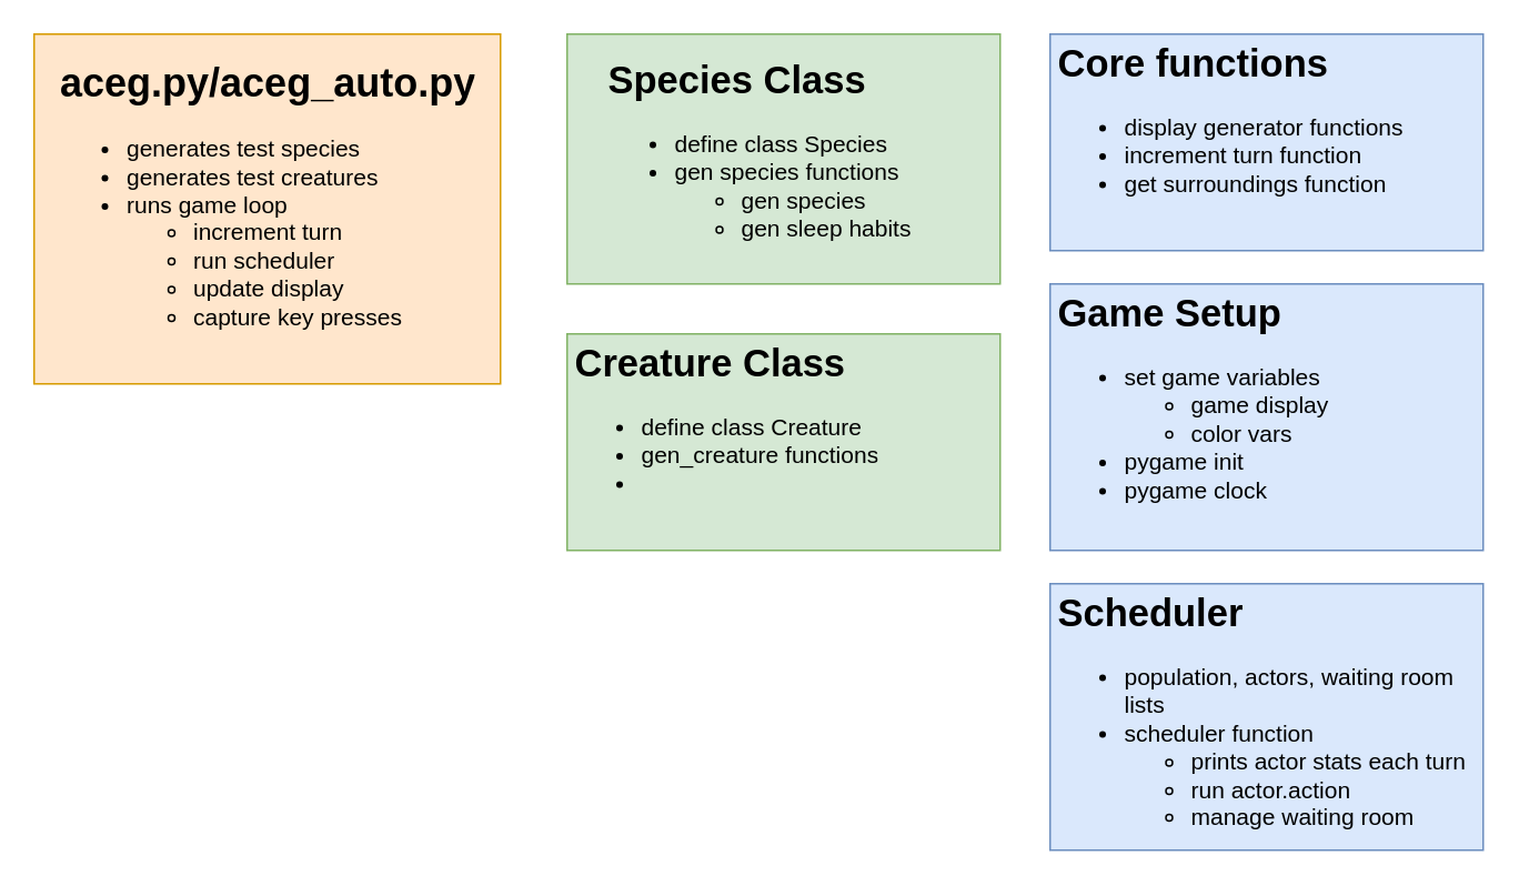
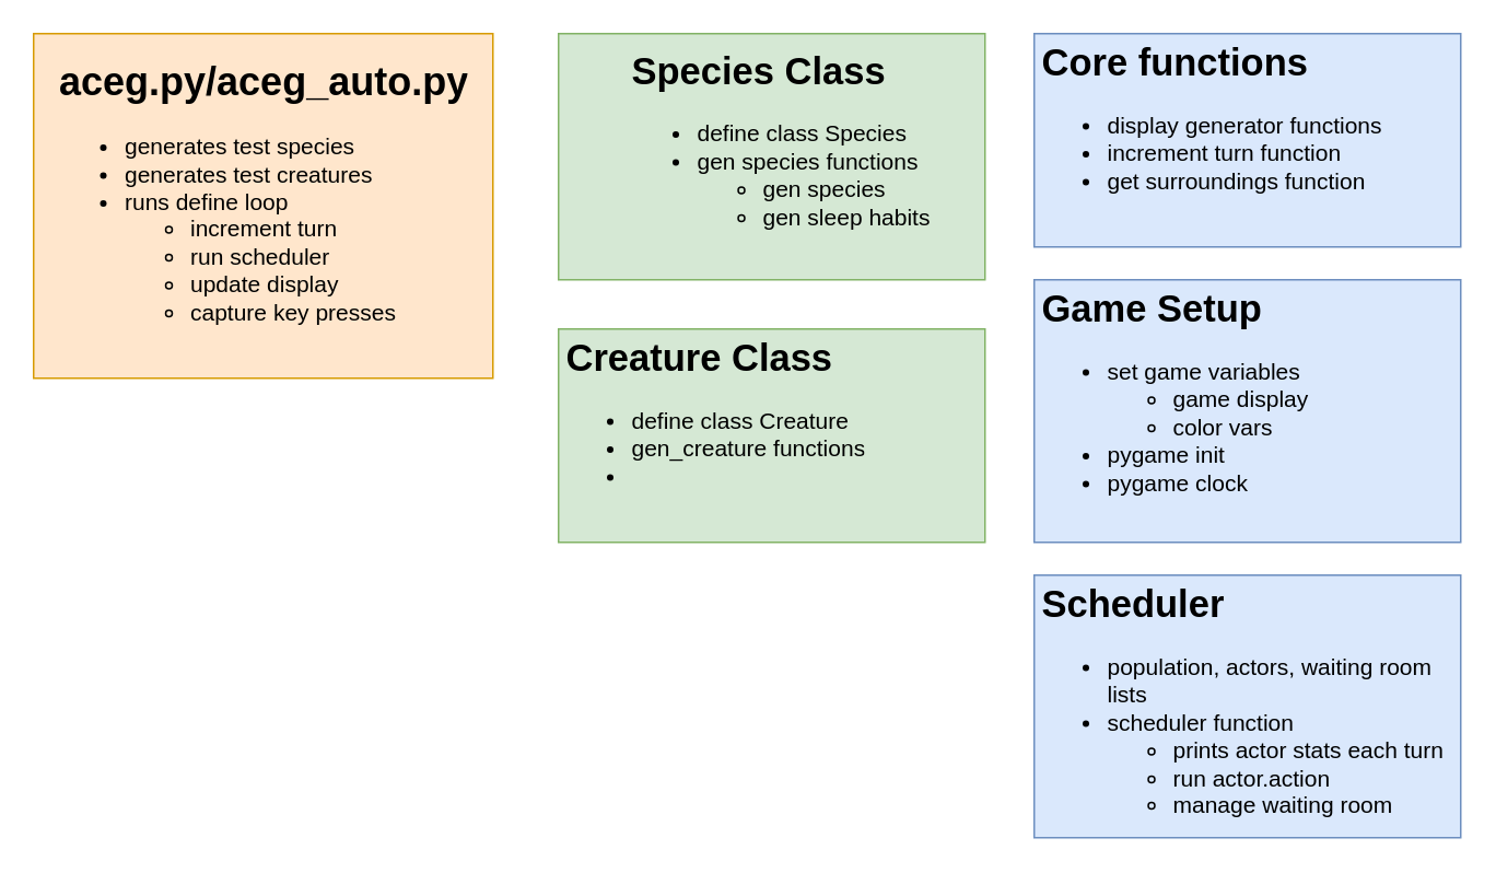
  <mxCell id="0" />
  <mxCell id="1" parent="0" />
  <mxCell id="2" value="" style="group" vertex="1" connectable="0" parent="1"><mxGeometry x="340" y="20" width="260" height="150" as="geometry" /></mxCell>
  <mxCell id="3" value="" style="rounded=0;whiteSpace=wrap;html=1;fontSize=23;fillColor=#d5e8d4;strokeColor=#82b366;" vertex="1" parent="2"><mxGeometry width="260" height="150" as="geometry" /></mxCell>
- <mxCell id="4" value="&lt;h1 style=&quot;font-size: 23px;&quot;&gt;Species Class&lt;/h1&gt;&lt;p&gt;&lt;/p&gt;&lt;ul&gt;&lt;li&gt;define class Species&lt;/li&gt;&lt;li&gt;gen species functions&lt;/li&gt;&lt;ul&gt;&lt;li&gt;gen species&lt;/li&gt;&lt;li&gt;gen sleep habits&lt;/li&gt;&lt;/ul&gt;&lt;/ul&gt;&lt;p&gt;&lt;/p&gt;" style="text;html=1;strokeColor=none;fillColor=none;spacing=5;spacingTop=-20;whiteSpace=wrap;overflow=hidden;rounded=0;fontSize=14;" vertex="1" parent="2"><mxGeometry x="20" y="10" width="190" height="120" as="geometry" /></mxCell>
+ <mxCell id="4" value="&lt;h1 style=&quot;font-size: 23px;&quot;&gt;Species Class&lt;/h1&gt;&lt;p&gt;&lt;/p&gt;&lt;ul&gt;&lt;li&gt;define class Species&lt;/li&gt;&lt;li&gt;gen species functions&lt;/li&gt;&lt;ul&gt;&lt;li&gt;gen species&lt;/li&gt;&lt;li&gt;gen sleep habits&lt;/li&gt;&lt;/ul&gt;&lt;/ul&gt;&lt;p&gt;&lt;/p&gt;" style="text;html=1;strokeColor=none;fillColor=none;spacing=5;spacingTop=-20;whiteSpace=wrap;overflow=hidden;rounded=0;fontSize=14;" vertex="1" parent="2"><mxGeometry x="40" y="5" width="190" height="120" as="geometry" /></mxCell>
  <mxCell id="5" value="&lt;h1 style=&quot;font-size: 23px;&quot;&gt;Creature Class&lt;/h1&gt;&lt;p&gt;&lt;/p&gt;&lt;ul&gt;&lt;li&gt;define class Creature&lt;/li&gt;&lt;li&gt;gen_creature functions&lt;/li&gt;&lt;li&gt;&lt;br&gt;&lt;/li&gt;&lt;/ul&gt;&lt;p&gt;&lt;/p&gt;" style="text;html=1;strokeColor=#82b366;fillColor=#d5e8d4;spacing=5;spacingTop=-20;whiteSpace=wrap;overflow=hidden;rounded=0;fontSize=14;" vertex="1" parent="1"><mxGeometry x="340" y="200" width="260" height="130" as="geometry" /></mxCell>
  <mxCell id="6" value="&lt;h1 style=&quot;font-size: 23px;&quot;&gt;Core functions&lt;/h1&gt;&lt;p&gt;&lt;/p&gt;&lt;ul&gt;&lt;li&gt;display generator functions&lt;/li&gt;&lt;li&gt;increment turn function&lt;/li&gt;&lt;li&gt;get surroundings function&lt;/li&gt;&lt;/ul&gt;&lt;p&gt;&lt;/p&gt;" style="text;html=1;strokeColor=#6c8ebf;fillColor=#dae8fc;spacing=5;spacingTop=-20;whiteSpace=wrap;overflow=hidden;rounded=0;fontSize=14;" vertex="1" parent="1"><mxGeometry x="630" y="20" width="260" height="130" as="geometry" /></mxCell>
  <mxCell id="7" value="&lt;h1 style=&quot;font-size: 23px;&quot;&gt;Game Setup&lt;/h1&gt;&lt;p&gt;&lt;/p&gt;&lt;ul&gt;&lt;li&gt;set game variables&lt;/li&gt;&lt;ul&gt;&lt;li&gt;game display&lt;/li&gt;&lt;li&gt;color vars&lt;/li&gt;&lt;/ul&gt;&lt;li&gt;pygame init&lt;/li&gt;&lt;li&gt;pygame clock&lt;/li&gt;&lt;/ul&gt;&lt;p&gt;&lt;/p&gt;" style="text;html=1;strokeColor=#6c8ebf;fillColor=#dae8fc;spacing=5;spacingTop=-20;whiteSpace=wrap;overflow=hidden;rounded=0;fontSize=14;" vertex="1" parent="1"><mxGeometry x="630" y="170" width="260" height="160" as="geometry" /></mxCell>
  <mxCell id="8" value="&lt;h1 style=&quot;font-size: 23px;&quot;&gt;Scheduler&lt;/h1&gt;&lt;p&gt;&lt;/p&gt;&lt;ul&gt;&lt;li&gt;population, actors, waiting room lists&lt;/li&gt;&lt;li&gt;scheduler function&lt;/li&gt;&lt;ul&gt;&lt;li&gt;prints actor stats each turn&lt;/li&gt;&lt;li&gt;run actor.action&lt;/li&gt;&lt;li&gt;manage waiting room&lt;/li&gt;&lt;/ul&gt;&lt;/ul&gt;&lt;p&gt;&lt;/p&gt;" style="text;html=1;strokeColor=#6c8ebf;fillColor=#dae8fc;spacing=5;spacingTop=-20;whiteSpace=wrap;overflow=hidden;rounded=0;fontSize=14;" vertex="1" parent="1"><mxGeometry x="630" y="350" width="260" height="160" as="geometry" /></mxCell>
  <mxCell id="9" value="" style="group" vertex="1" connectable="0" parent="1"><mxGeometry x="20" y="20" width="320" height="240" as="geometry" /></mxCell>
  <mxCell id="10" value="" style="rounded=0;whiteSpace=wrap;html=1;fontSize=23;fillColor=#ffe6cc;strokeColor=#d79b00;" vertex="1" parent="9"><mxGeometry width="280" height="210" as="geometry" /></mxCell>
- <mxCell id="11" value="&lt;h1&gt;aceg.py/aceg_auto.py&lt;/h1&gt;&lt;h1 style=&quot;font-size: 14px;&quot;&gt;&lt;ul&gt;&lt;li&gt;&lt;span style=&quot;font-weight: normal;&quot;&gt;generates test species&lt;/span&gt;&lt;/li&gt;&lt;li&gt;&lt;span style=&quot;font-weight: normal;&quot;&gt;generates test creatures&lt;/span&gt;&lt;/li&gt;&lt;li&gt;&lt;span style=&quot;font-weight: normal;&quot;&gt;runs game loop&lt;/span&gt;&lt;/li&gt;&lt;ul&gt;&lt;li&gt;&lt;span style=&quot;font-weight: normal;&quot;&gt;increment turn&lt;/span&gt;&lt;/li&gt;&lt;li&gt;&lt;span style=&quot;font-weight: normal;&quot;&gt;run scheduler&lt;/span&gt;&lt;/li&gt;&lt;li&gt;&lt;span style=&quot;font-weight: normal;&quot;&gt;update display&lt;/span&gt;&lt;/li&gt;&lt;li&gt;&lt;span style=&quot;font-weight: normal;&quot;&gt;capture key presses&lt;/span&gt;&lt;/li&gt;&lt;/ul&gt;&lt;/ul&gt;&lt;/h1&gt;" style="text;html=1;strokeColor=none;fillColor=none;spacing=5;spacingTop=-20;whiteSpace=wrap;overflow=hidden;rounded=0;" vertex="1" parent="9"><mxGeometry x="10.667" y="10" width="309.333" height="230" as="geometry" /></mxCell>
+ <mxCell id="11" value="&lt;h1&gt;aceg.py/aceg_auto.py&lt;/h1&gt;&lt;h1 style=&quot;font-size: 14px;&quot;&gt;&lt;ul&gt;&lt;li&gt;&lt;span style=&quot;font-weight: normal;&quot;&gt;generates test species&lt;/span&gt;&lt;/li&gt;&lt;li&gt;&lt;span style=&quot;font-weight: normal;&quot;&gt;generates test creatures&lt;/span&gt;&lt;/li&gt;&lt;li&gt;&lt;span style=&quot;font-weight: normal;&quot;&gt;runs define loop&lt;/span&gt;&lt;/li&gt;&lt;ul&gt;&lt;li&gt;&lt;span style=&quot;font-weight: normal;&quot;&gt;increment turn&lt;/span&gt;&lt;/li&gt;&lt;li&gt;&lt;span style=&quot;font-weight: normal;&quot;&gt;run scheduler&lt;/span&gt;&lt;/li&gt;&lt;li&gt;&lt;span style=&quot;font-weight: normal;&quot;&gt;update display&lt;/span&gt;&lt;/li&gt;&lt;li&gt;&lt;span style=&quot;font-weight: normal;&quot;&gt;capture key presses&lt;/span&gt;&lt;/li&gt;&lt;/ul&gt;&lt;/ul&gt;&lt;/h1&gt;" style="text;html=1;strokeColor=none;fillColor=none;spacing=5;spacingTop=-20;whiteSpace=wrap;overflow=hidden;rounded=0;" vertex="1" parent="9"><mxGeometry x="10.667" y="10" width="309.333" height="230" as="geometry" /></mxCell>
